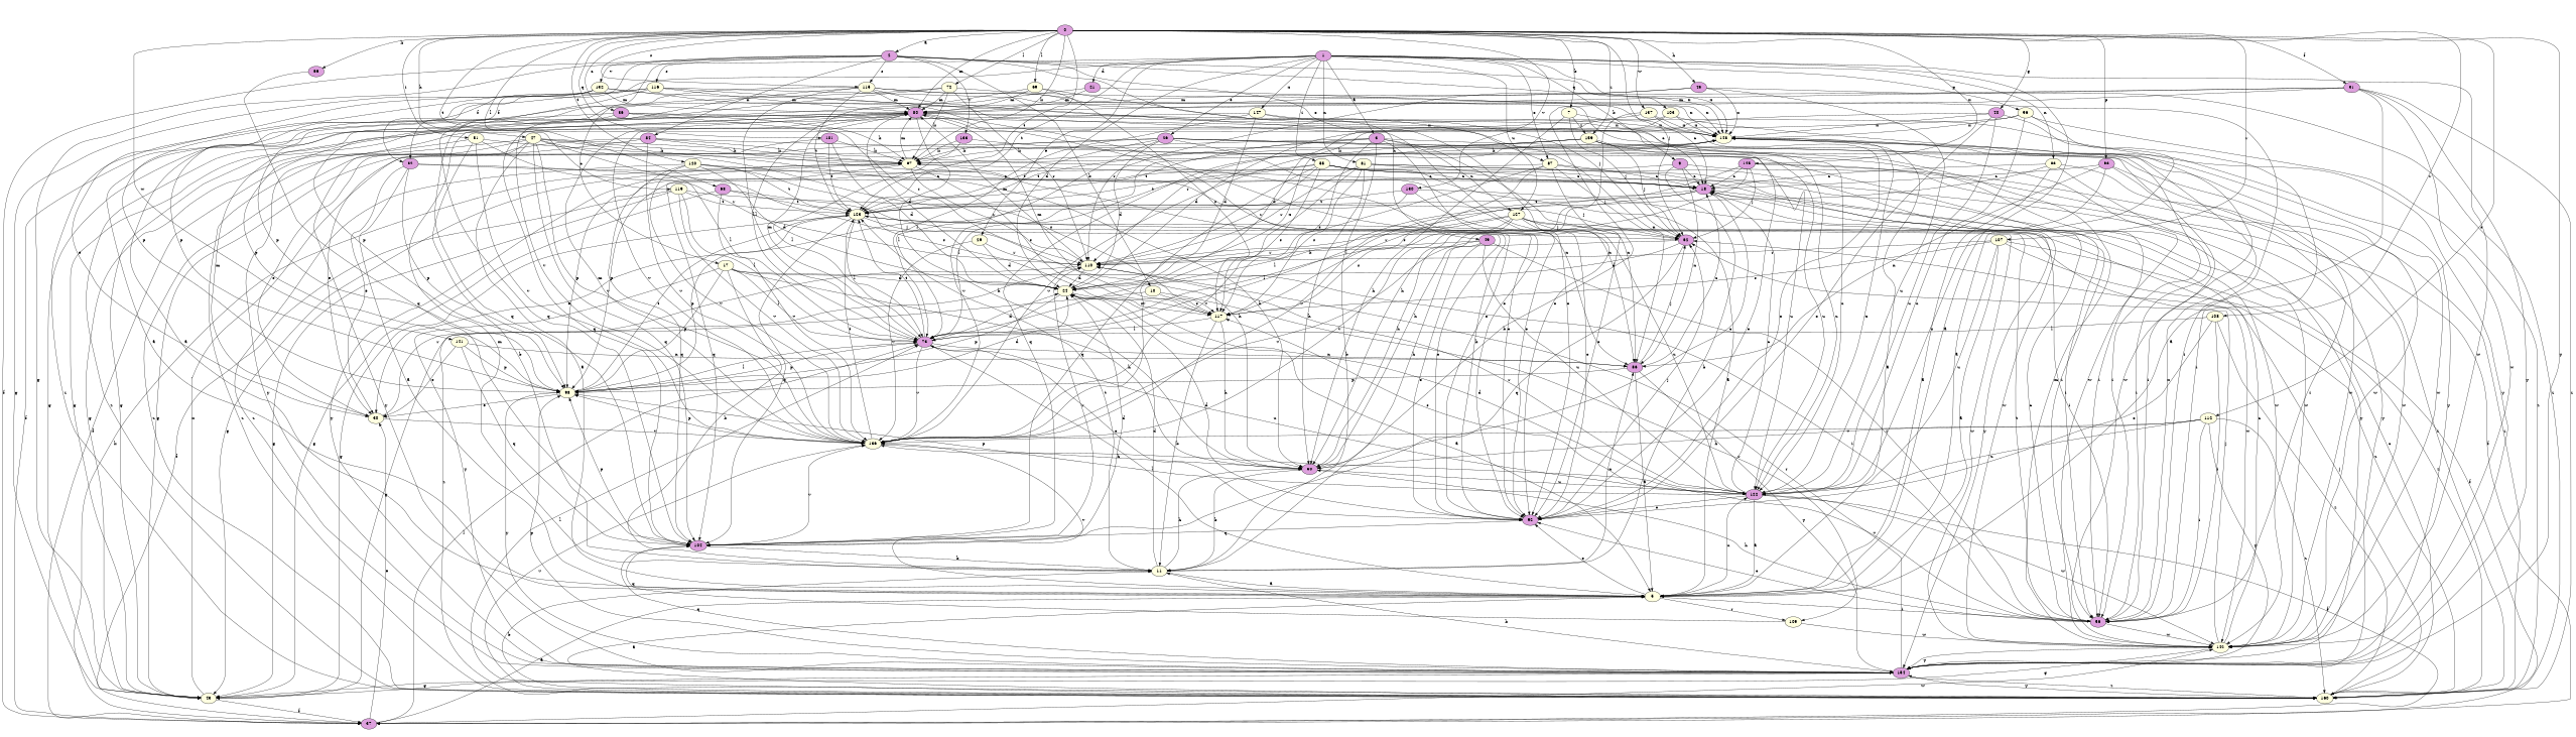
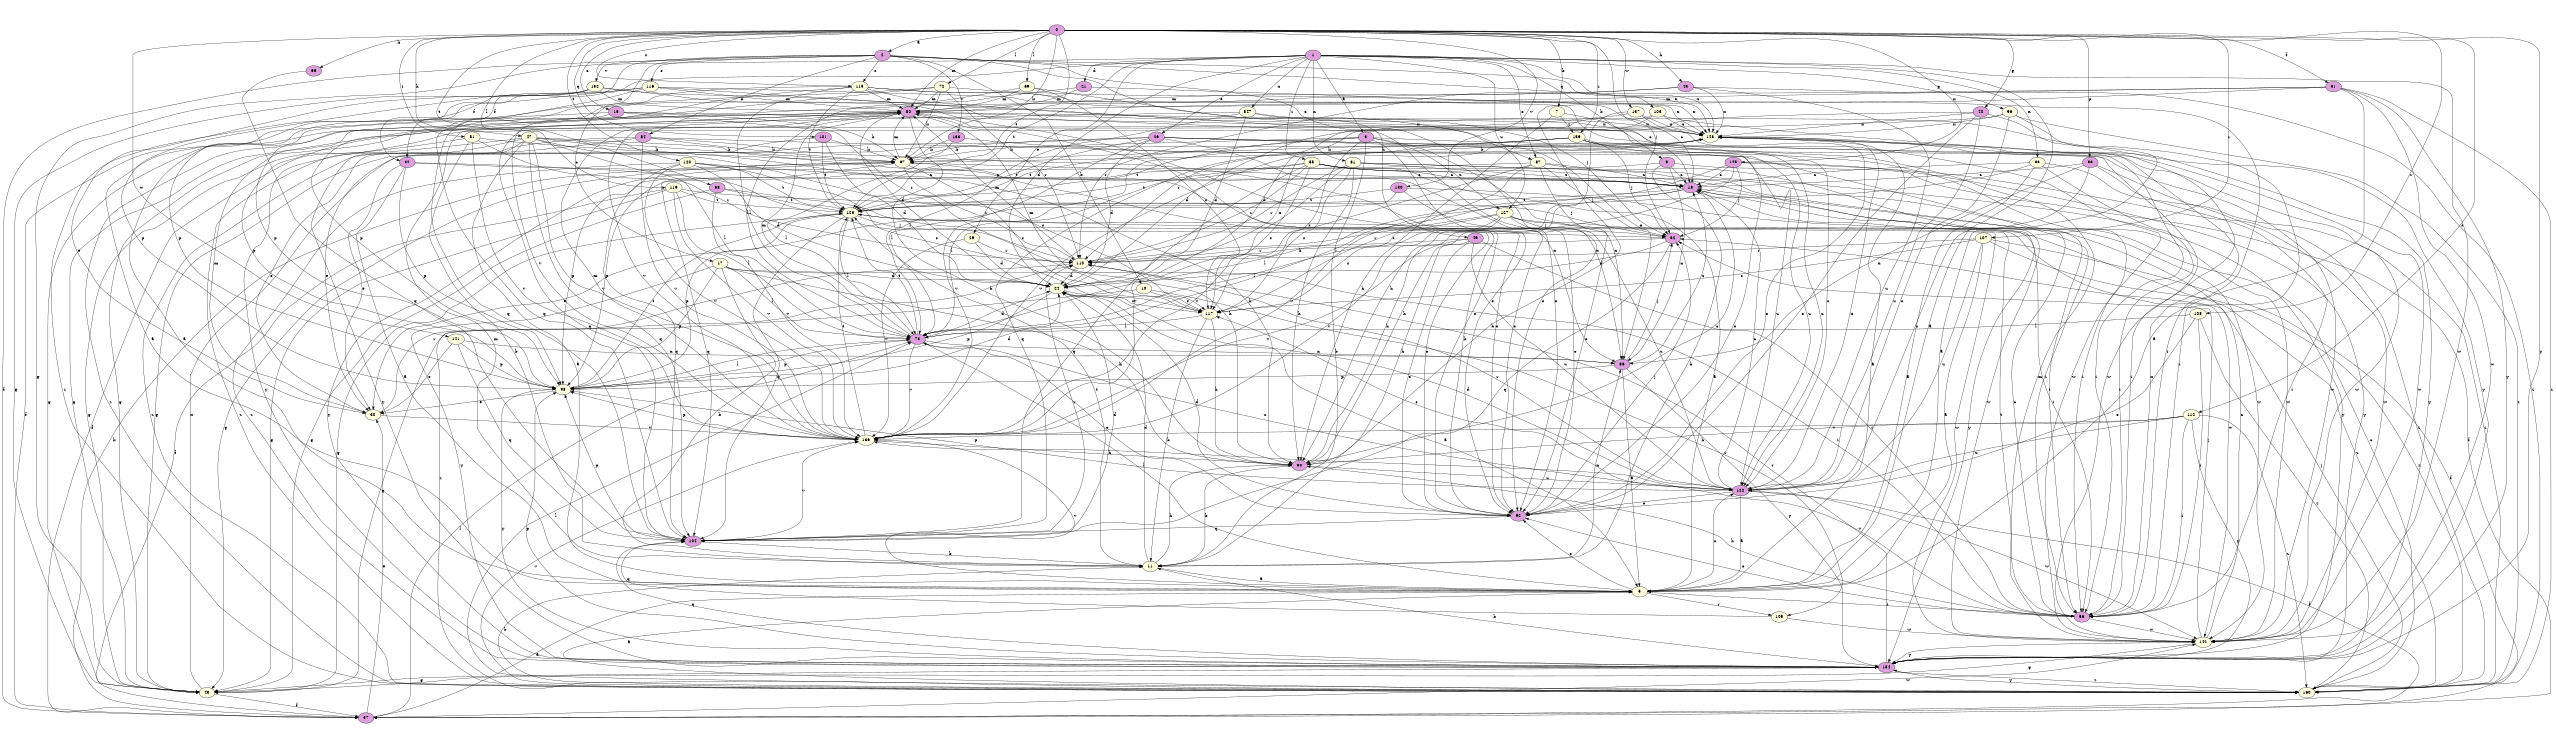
  strict digraph {
    node [fillcolor=lightyellow style=filled]
    0 [fillcolor=plum]
    2 [fillcolor=plum]
    7
-   16 [fillcolor=plum label=36]
+   16 [fillcolor=plum]
    31 [fillcolor=plum]
    40 [fillcolor=plum]
    45 [fillcolor=plum]
    47
    51
    62 [fillcolor=plum]
    66 [fillcolor=plum]
    67
    68 [fillcolor=plum]
    69
    72
    80 [fillcolor=plum]
    93 [fillcolor=plum]
    101 [fillcolor=plum]
    107
    108
    112
    115
    119
    120
    123
    130 [fillcolor=plum]
    137
    141
    145 [fillcolor=plum]
    154 [fillcolor=plum]
    159
    32 [fillcolor=plum]
    87
    148
    10
    17
    37 [fillcolor=plum]
    49 [fillcolor=plum]
    84 [fillcolor=plum]
    103
    116
    132
    133 [fillcolor=plum]
    n44 [fillcolor=plum label=122]
    50 [fillcolor=plum]
    43
    110
    5
    142
    11
    98
    160
    92 [fillcolor=plum]
    117
    136
    73 [fillcolor=plum]
    104 [fillcolor=plum]
    24
    18 [fillcolor=plum]
    56 [fillcolor=plum]
    86 [fillcolor=plum]
    30
    1 [fillcolor=plum]
    3 [fillcolor=plum]
    9 [fillcolor=plum]
    21 [fillcolor=plum]
    26 [fillcolor=plum]
    29
    55
    81
    83
    96
    127
-   147
+   147 [label=847]
    109
    0 -> 2 [label=a]
    0 -> 7 [label=b]
    0 -> 16 [label=c]
    0 -> 31 [label=f]
    0 -> 40 [label=g]
    0 -> 45 [label=h]
    0 -> 47 [label=h]
    0 -> 51 [label=i]
    0 -> 62 [label=j]
    0 -> 66 [label=k]
    0 -> 67 [label=k]
    0 -> 68 [label=l]
    0 -> 69 [label=l]
    0 -> 72 [label=l]
    0 -> 80 [label=m]
    0 -> 93 [label=p]
    0 -> 101 [label=q]
    0 -> 107 [label=r]
    0 -> 108 [label=r]
    0 -> 112 [label=s]
    0 -> 115 [label=s]
    0 -> 119 [label=t]
    0 -> 120 [label=t]
    0 -> 123 [label=t]
    0 -> 130 [label=v]
    0 -> 137 [label=w]
    0 -> 141 [label=w]
    0 -> 145 [label=x]
    0 -> 154 [label=y]
    0 -> 159 [label=z]
    2 -> 115 [label=s]
    2 -> 32 [label=f]
    2 -> 87 [label=o]
    2 -> 148 [label=x]
    2 -> 10 [label=b]
    2 -> 17 [label=c]
    2 -> 37 [label=f]
    2 -> 49 [label=h]
    2 -> 84 [label=n]
    2 -> 103 [label=q]
    2 -> 116 [label=s]
    2 -> 132 [label=v]
    2 -> 133 [label=v]
-   7 -> 62 [label=j]
    7 -> 159 [label=z]
    7 -> n44 [label=u]
    7 -> 50 [label=h]
    16 -> 67 [label=k]
    16 -> 148 [label=x]
    16 -> 37 [label=f]
    16 -> 43 [label=g]
    16 -> 110 [label=r]
    31 -> 80 [label=m]
    31 -> 154 [label=y]
    31 -> 5 [label=a]
    31 -> 142 [label=w]
    31 -> 11 [label=b]
    31 -> 98 [label=p]
    31 -> 160 [label=z]
    40 -> 148 [label=x]
    40 -> n44 [label=u]
    40 -> 110 [label=r]
    40 -> 5 [label=a]
    40 -> 92 [label=o]
    45 -> 80 [label=m]
    45 -> 148 [label=x]
    45 -> n44 [label=u]
    45 -> 110 [label=r]
    45 -> 160 [label=z]
    47 -> 67 [label=k]
    47 -> 154 [label=y]
    47 -> 37 [label=f]
    47 -> 50 [label=h]
    47 -> 5 [label=a]
    47 -> 160 [label=z]
    47 -> 92 [label=o]
    47 -> 117 [label=s]
    47 -> 136 [label=v]
    47 -> 73 [label=l]
    47 -> 104 [label=q]
    51 -> 67 [label=k]
    51 -> 43 [label=g]
    51 -> 110 [label=r]
    51 -> 11 [label=b]
    51 -> 136 [label=v]
    62 -> 110 [label=k]
    62 -> 104 [label=q]
    62 -> 24 [label=d]
    66 -> 104 [label=q]
    67 -> 80 [label=m]
    67 -> 154 [label=y]
    67 -> 43 [label=g]
    67 -> 110 [label=r]
    67 -> 117 [label=s]
    67 -> 104 [label=q]
    67 -> 18 [label=c]
    68 -> 123 [label=t]
    68 -> 43 [label=g]
    68 -> 92 [label=o]
    68 -> 136 [label=v]
    69 -> 62 [label=j]
    69 -> 80 [label=m]
    69 -> 117 [label=s]
    69 -> 73 [label=l]
    72 -> 67 [label=k]
    72 -> 80 [label=m]
    72 -> 110 [label=r]
    72 -> 5 [label=a]
    72 -> 104 [label=q]
    72 -> 56 [label=i]
    80 -> 148 [label=x]
    80 -> 50 [label=h]
    80 -> 142 [label=w]
    80 -> 98 [label=p]
    80 -> 160 [label=z]
    80 -> 92 [label=o]
    80 -> 136 [label=v]
    80 -> 104 [label=q]
    80 -> 24 [label=d]
    93 -> n44 [label=u]
    93 -> 142 [label=w]
    93 -> 18 [label=c]
    93 -> 56 [label=i]
    93 -> 86 [label=n]
    101 -> 67 [label=k]
    101 -> 123 [label=t]
    101 -> 24 [label=d]
    101 -> 30 [label=e]
    107 -> 37 [label=f]
    107 -> n44 [label=u]
    107 -> 110 [label=r]
    107 -> 5 [label=a]
    107 -> 160 [label=z]
    107 -> 117 [label=s]
    108 -> 160 [label=z]
    108 -> 92 [label=o]
    108 -> 73 [label=l]
    108 -> 56 [label=i]
    112 -> 154 [label=y]
    112 -> n44 [label=u]
    112 -> 50 [label=h]
    112 -> 160 [label=z]
    112 -> 136 [label=v]
    112 -> 56 [label=i]
    115 -> 80 [label=m]
    115 -> 123 [label=t]
    115 -> 148 [label=x]
    115 -> 98 [label=p]
    115 -> 92 [label=o]
    115 -> 136 [label=v]
    115 -> 73 [label=l]
    115 -> 18 [label=c]
    119 -> 62 [label=j]
    119 -> 123 [label=t]
    119 -> 37 [label=f]
    119 -> 43 [label=g]
    119 -> 136 [label=v]
    119 -> 73 [label=l]
    120 -> 123 [label=t]
    120 -> 154 [label=z]
    120 -> 117 [label=s]
    120 -> 136 [label=v]
    120 -> 104 [label=q]
    120 -> 24 [label=d]
    120 -> 18 [label=c]
    123 -> 62 [label=j]
    123 -> 43 [label=g]
    123 -> 142 [label=w]
    123 -> 98 [label=p]
    123 -> 73 [label=l]
    123 -> 104 [label=q]
    130 -> 123 [label=t]
    130 -> 92 [label=o]
    130 -> 56 [label=i]
    130 -> 30 [label=e]
    137 -> 148 [label=x]
    137 -> 50 [label=h]
    137 -> 43 [label=g]
    137 -> 92 [label=o]
    141 -> 98 [label=p]
    141 -> 104 [label=q]
    141 -> 86 [label=n]
    141 -> 30 [label=e]
    145 -> 62 [label=j]
    145 -> 154 [label=y]
    145 -> 50 [label=h]
    145 -> 160 [label=z]
    145 -> 136 [label=v]
    145 -> 18 [label=c]
    154 -> 43 [label=g]
    154 -> 110 [label=r]
    154 -> 11 [label=b]
    154 -> 98 [label=p]
    154 -> 160 [label=z]
    154 -> 104 [label=q]
    159 -> 62 [label=j]
    159 -> 67 [label=k]
    159 -> 123 [label=t]
    159 -> n44 [label=u]
    159 -> 92 [label=o]
    159 -> 104 [label=q]
    159 -> 56 [label=i]
    32 -> 50 [label=h]
    32 -> 5 [label=a]
    32 -> 98 [label=p]
    32 -> 18 [label=c]
    32 -> 30 [label=e]
    87 -> 62 [label=j]
    87 -> 142 [label=w]
    87 -> 98 [label=p]
    87 -> 92 [label=o]
    87 -> 117 [label=s]
    87 -> 136 [label=v]
    87 -> 18 [label=c]
    148 -> 67 [label=k]
    148 -> 154 [label=y]
    148 -> 5 [label=a]
    148 -> 142 [label=w]
    148 -> 136 [label=v]
    148 -> 56 [label=i]
    10 -> 43 [label=g]
    10 -> 117 [label=s]
    10 -> 109 [label=r]
    17 -> 154 [label=y]
    17 -> 50 [label=h]
    17 -> 11 [label=b]
    17 -> 98 [label=p]
    17 -> 73 [label=l]
    17 -> 24 [label=d]
    17 -> 56 [label=i]
    37 -> 67 [label=k]
    37 -> 5 [label=a]
    37 -> 142 [label=w]
    37 -> 73 [label=l]
    37 -> 30 [label=e]
    49 -> n44 [label=u]
    49 -> 50 [label=h]
    49 -> 110 [label=r]
    49 -> 92 [label=o]
    49 -> 136 [label=v]
    49 -> 56 [label=i]
    84 -> 67 [label=k]
    84 -> 160 [label=z]
    84 -> 136 [label=v]
    84 -> 56 [label=i]
    84 -> 86 [label=n]
    84 -> 30 [label=e]
    103 -> 154 [label=y]
    103 -> 148 [label=x]
    103 -> 142 [label=w]
    103 -> 24 [label=d]
    116 -> 80 [label=m]
    116 -> 5 [label=a]
    116 -> 160 [label=z]
    116 -> 92 [label=o]
    116 -> 104 [label=q]
    116 -> 18 [label=c]
    132 -> 80 [label=m]
    132 -> 43 [label=g]
    132 -> 98 [label=p]
    132 -> 92 [label=o]
    132 -> 86 [label=n]
    132 -> 30 [label=e]
    133 -> 67 [label=k]
    133 -> n44 [label=u]
    133 -> 73 [label=l]
    n44 -> 148 [label=x]
    n44 -> 37 [label=f]
    n44 -> 110 [label=r]
    n44 -> 5 [label=a]
    n44 -> 142 [label=w]
    n44 -> 98 [label=p]
    n44 -> 92 [label=o]
    n44 -> 117 [label=s]
    n44 -> 24 [label=d]
    n44 -> 18 [label=c]
    50 -> n44 [label=u]
    50 -> 11 [label=b]
    50 -> 18 [label=c]
    43 -> 148 [label=x]
    43 -> 37 [label=f]
    110 -> 80 [label=m]
    110 -> 160 [label=z]
    110 -> 24 [label=d]
    5 -> n44 [label=u]
    5 -> 92 [label=o]
    5 -> 136 [label=v]
    5 -> 73 [label=l]
    5 -> 56 [label=i]
    5 -> 109 [label=r]
    142 -> 62 [label=j]
    142 -> 80 [label=m]
    142 -> 154 [label=y]
    142 -> 43 [label=g]
    142 -> 18 [label=c]
    11 -> 80 [label=m]
    11 -> 123 [label=t]
    11 -> 50 [label=h]
    11 -> 5 [label=a]
    11 -> 24 [label=d]
    11 -> 86 [label=n]
    98 -> 123 [label=t]
    98 -> 154 [label=y]
    98 -> 73 [label=l]
    98 -> 24 [label=d]
    98 -> 30 [label=e]
    160 -> 62 [label=j]
    160 -> 154 [label=y]
    160 -> 5 [label=a]
    160 -> 11 [label=b]
    160 -> 136 [label=v]
    160 -> 73 [label=l]
    160 -> 18 [label=c]
    92 -> 62 [label=j]
    92 -> 67 [label=k]
    92 -> 104 [label=q]
    92 -> 24 [label=d]
    117 -> 80 [label=m]
    117 -> 50 [label=h]
    117 -> 11 [label=b]
    117 -> 73 [label=l]
    136 -> 80 [label=m]
    136 -> 123 [label=t]
    136 -> 50 [label=h]
    136 -> 98 [label=p]
    73 -> 80 [label=m]
    73 -> 123 [label=t]
    73 -> n44 [label=u]
    73 -> 98 [label=p]
    73 -> 92 [label=o]
    73 -> 136 [label=v]
    73 -> 24 [label=d]
    73 -> 86 [label=n]
    104 -> 110 [label=r]
    104 -> 11 [label=b]
    104 -> 98 [label=p]
    104 -> 136 [label=v]
    104 -> 24 [label=d]
    24 -> 148 [label=x]
    24 -> 5 [label=a]
    24 -> 98 [label=p]
    24 -> 117 [label=s]
    18 -> 123 [label=t]
    18 -> 154 [label=y]
    18 -> 50 [label=h]
    18 -> 73 [label=l]
    56 -> 123 [label=t]
    56 -> 148 [label=x]
    56 -> 50 [label=h]
    56 -> 142 [label=w]
    56 -> 92 [label=o]
    56 -> 136 [label=v]
    56 -> 18 [label=c]
    86 -> 62 [label=j]
    86 -> 154 [label=y]
    86 -> 5 [label=a]
    86 -> 98 [label=p]
    86 -> 18 [label=c]
    30 -> 80 [label=m]
    30 -> 110 [label=r]
    30 -> 136 [label=v]
    1 -> 123 [label=t]
    1 -> 32 [label=f]
    1 -> 87 [label=o]
    1 -> 148 [label=x]
    1 -> 43 [label=g]
    1 -> 5 [label=a]
    1 -> 142 [label=w]
    1 -> 24 [label=d]
    1 -> 3 [label=a]
    1 -> 9 [label=b]
    1 -> 21 [label=d]
    1 -> 26 [label=e]
    1 -> 29 [label=e]
    1 -> 55 [label=i]
    1 -> 81 [label=n]
    1 -> 83 [label=n]
    1 -> 96 [label=p]
    1 -> 127 [label=u]
    1 -> 147 [label=x]
    3 -> 67 [label=k]
    3 -> 123 [label=t]
    3 -> 142 [label=w]
    3 -> 11 [label=b]
    3 -> 92 [label=o]
    3 -> 117 [label=s]
    3 -> 136 [label=v]
    3 -> 86 [label=n]
    3 -> 127 [label=u]
    9 -> 37 [label=f]
    9 -> 11 [label=b]
    9 -> 98 [label=p]
    9 -> 18 [label=c]
    9 -> 86 [label=n]
    21 -> 80 [label=m]
    21 -> 148 [label=x]
    21 -> 98 [label=p]
    26 -> 67 [label=k]
    26 -> 123 [label=t]
    26 -> n44 [label=u]
    26 -> 43 [label=g]
    26 -> 142 [label=w]
    26 -> 73 [label=l]
    26 -> 24 [label=d]
    26 -> 56 [label=i]
    26 -> 86 [label=n]
    29 -> 110 [label=r]
    29 -> 136 [label=v]
    29 -> 24 [label=d]
    55 -> 123 [label=t]
    55 -> 110 [label=r]
    55 -> 5 [label=a]
    55 -> 142 [label=w]
    55 -> 117 [label=s]
    55 -> 73 [label=l]
    55 -> 104 [label=q]
    55 -> 18 [label=c]
    55 -> 56 [label=i]
    81 -> 154 [label=y]
    81 -> 50 [label=h]
    81 -> 110 [label=r]
    81 -> 142 [label=w]
    81 -> 117 [label=s]
    81 -> 136 [label=v]
    81 -> 18 [label=c]
    83 -> 5 [label=a]
    83 -> 160 [label=z]
    83 -> 73 [label=l]
    83 -> 18 [label=c]
    83 -> 56 [label=i]
    96 -> 148 [label=x]
    96 -> n44 [label=u]
    96 -> 160 [label=z]
    96 -> 24 [label=d]
    96 -> 56 [label=i]
    127 -> 62 [label=j]
    127 -> n44 [label=u]
    127 -> 110 [label=r]
    127 -> 142 [label=w]
    127 -> 160 [label=z]
    127 -> 117 [label=s]
    127 -> 136 [label=v]
    127 -> 73 [label=l]
    147 -> 154 [label=y]
    147 -> 148 [label=x]
    147 -> 43 [label=g]
    147 -> 73 [label=l]
    147 -> 24 [label=d]
    109 -> 142 [label=w]
    109 -> 104 [label=q]
  }
